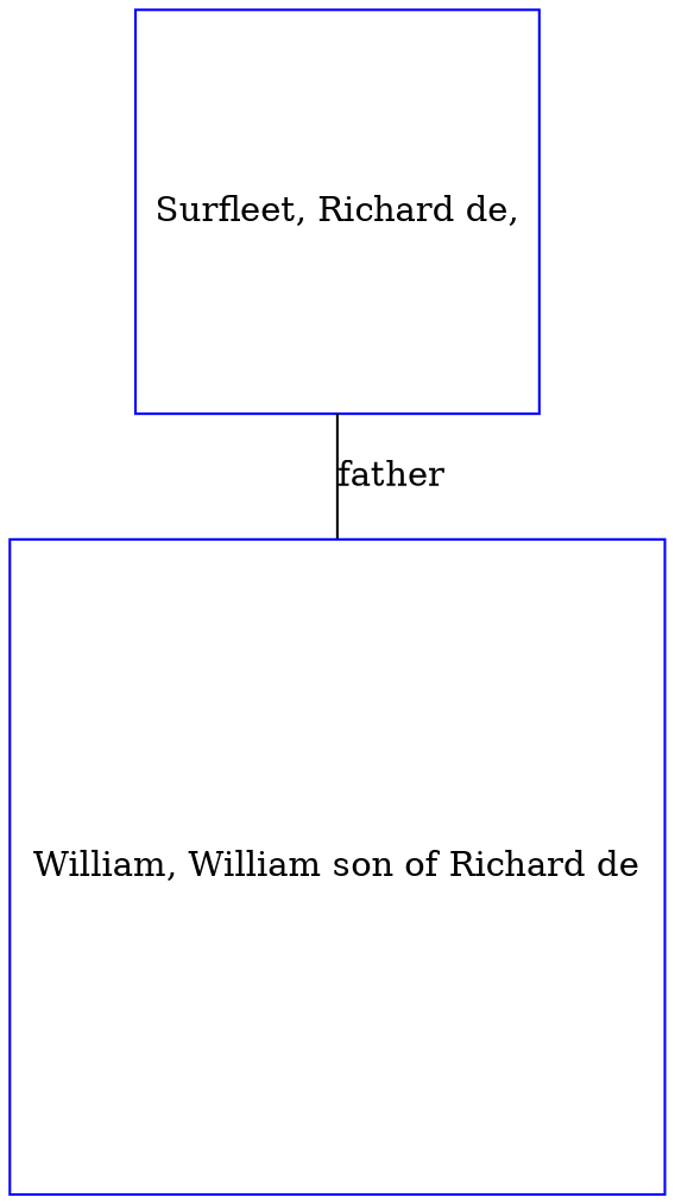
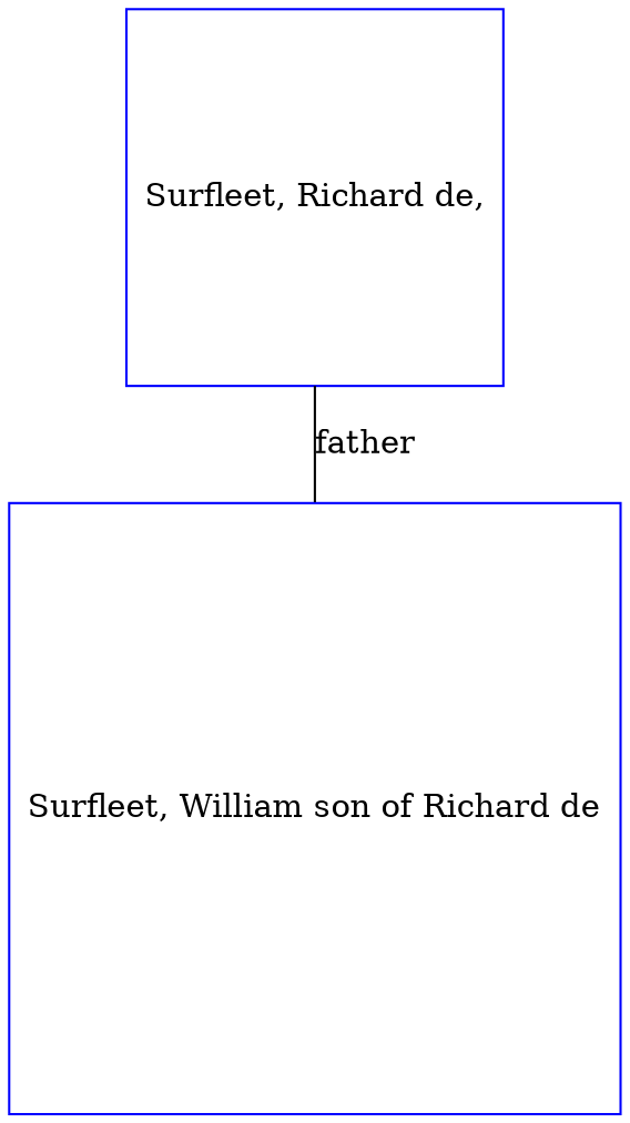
  digraph {
    node [color=blue regular=1 shape=box]
    n1 [label="Surfleet, Richard de,"]
-   n2 [label="William, William son of Richard de"]
+   n2 [label="Surfleet, William son of Richard de"]
    n1 -> n2 [arrowsize=0.0 dir=none label=father]
  }
